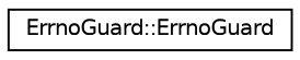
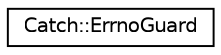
  digraph {
    rankdir=LR
-   n1 [color=black fillcolor=white fontname=Helvetica fontsize=10 height=0.2 label="ErrnoGuard::ErrnoGuard" shape=record style=filled width=0.4]
+   n1 [color=black fillcolor=white fontname=Helvetica fontsize=10 height=0.2 label="Catch::ErrnoGuard" shape=record style=filled width=0.4]
  }
